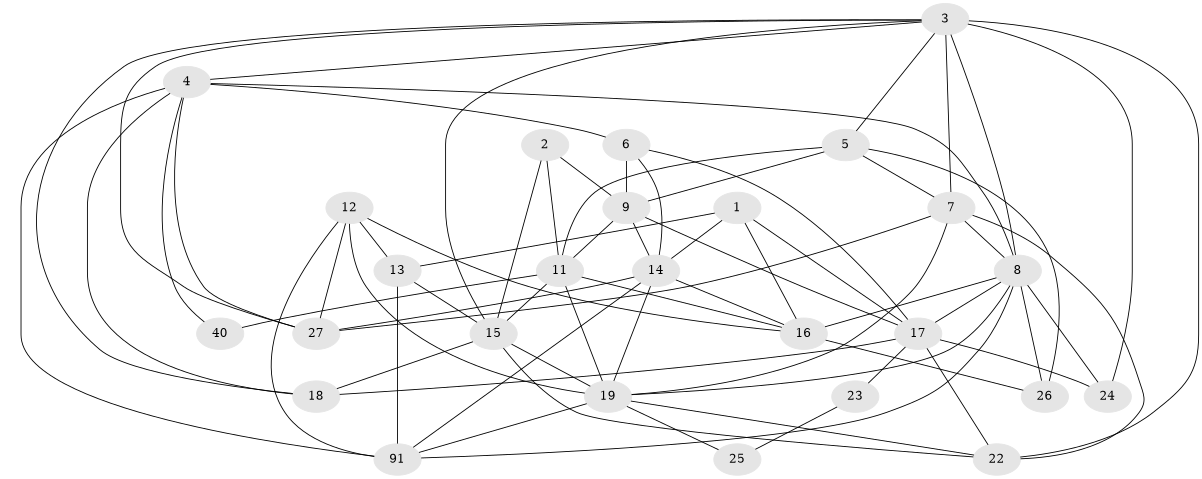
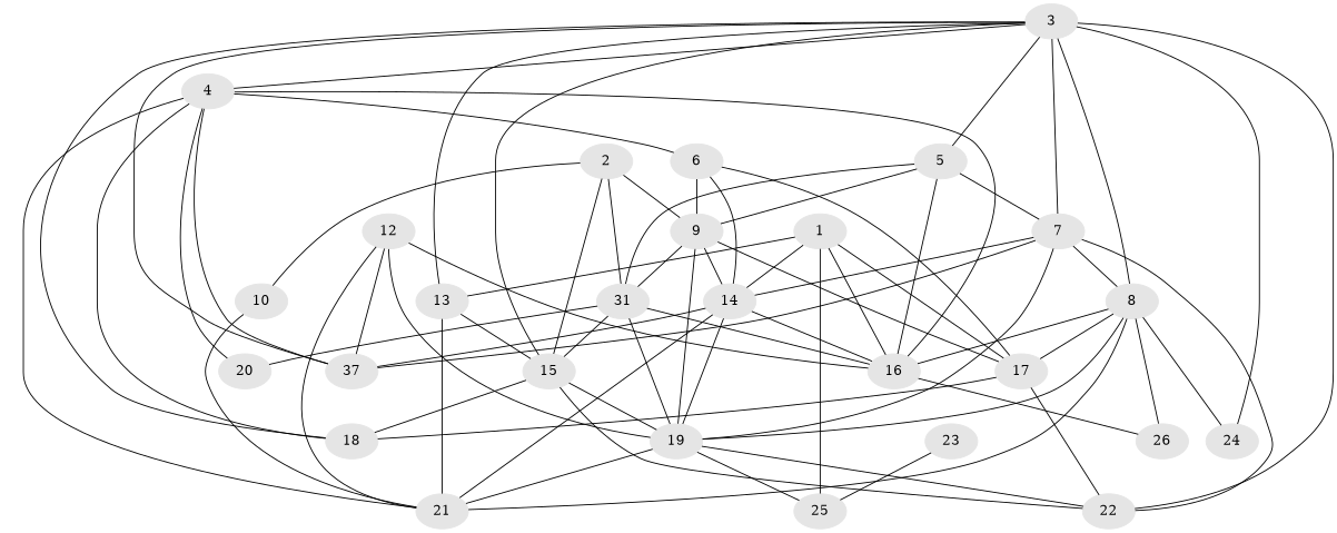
  graph {
    node [color=gray90 style=filled]
    edge [weight=1.0]
    1
    13
    14
    16
    17
    25
    6
    9
    15
-   21 [label=91]
-   27
+   21
+   27 [label=37]
    19
    26
    18
    22
    24
    23
    2
-   11
-   20 [label=40]
+   10
+   11 [label=31]
+   20
    3
    4
    5
    7
    8
    12
    1 -- 13
    1 -- 14
    1 -- 16
    1 -- 17
+   1 -- 25 [weight=2.0]
    13 -- 15
    13 -- 21 [weight=4.0]
    14 -- 16
    14 -- 21
    14 -- 27
    14 -- 19
    16 -- 26
    17 -- 18
    17 -- 22
-   17 -- 24
-   17 -- 23
    6 -- 14 [weight=2.0]
    6 -- 17
    6 -- 9
    9 -- 14 [weight=2.0]
    9 -- 17
+   9 -- 19
    9 -- 11
    15 -- 19 [weight=2.0]
    15 -- 18
    15 -- 22
    19 -- 25
    19 -- 21 [weight=2.0]
    19 -- 22
    23 -- 25
    2 -- 9 [weight=2.0]
    2 -- 15
+   2 -- 10
    2 -- 11
+   10 -- 21
    11 -- 16
    11 -- 15
    11 -- 19
    11 -- 20
-   12 -- 13
+   3 -- 13
    3 -- 15
    3 -- 27
    3 -- 18
    3 -- 22
    3 -- 24
    3 -- 4
    3 -- 5
    3 -- 7 [weight=2.0]
    3 -- 8 [weight=2.0]
    4 -- 6 [weight=3.0]
    4 -- 21 [weight=2.0]
    4 -- 27
    4 -- 18 [weight=2.0]
    4 -- 20 [weight=2.0]
-   4 -- 8
-   5 -- 26
+   4 -- 16
+   5 -- 16
    5 -- 9
    5 -- 11
    5 -- 7
+   7 -- 14
    7 -- 27
    7 -- 19 [weight=2.0]
    7 -- 22
    7 -- 8
    8 -- 16 [weight=2.0]
    8 -- 17 [weight=2.0]
    8 -- 21
    8 -- 19
    8 -- 26
    8 -- 24
    12 -- 16 [weight=2.0]
    12 -- 21
    12 -- 27
    12 -- 19
  }
